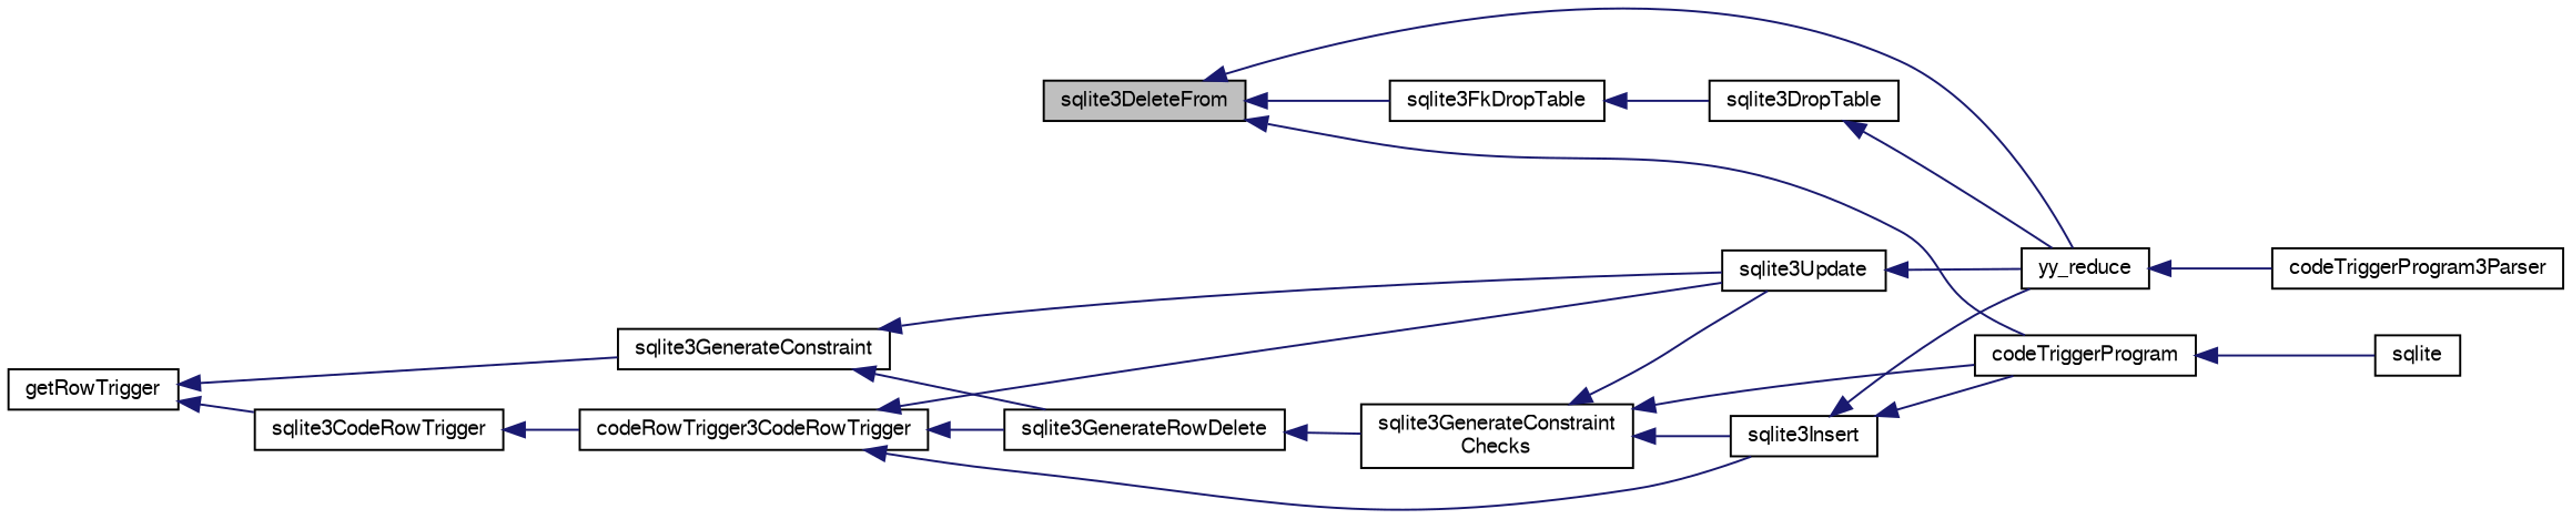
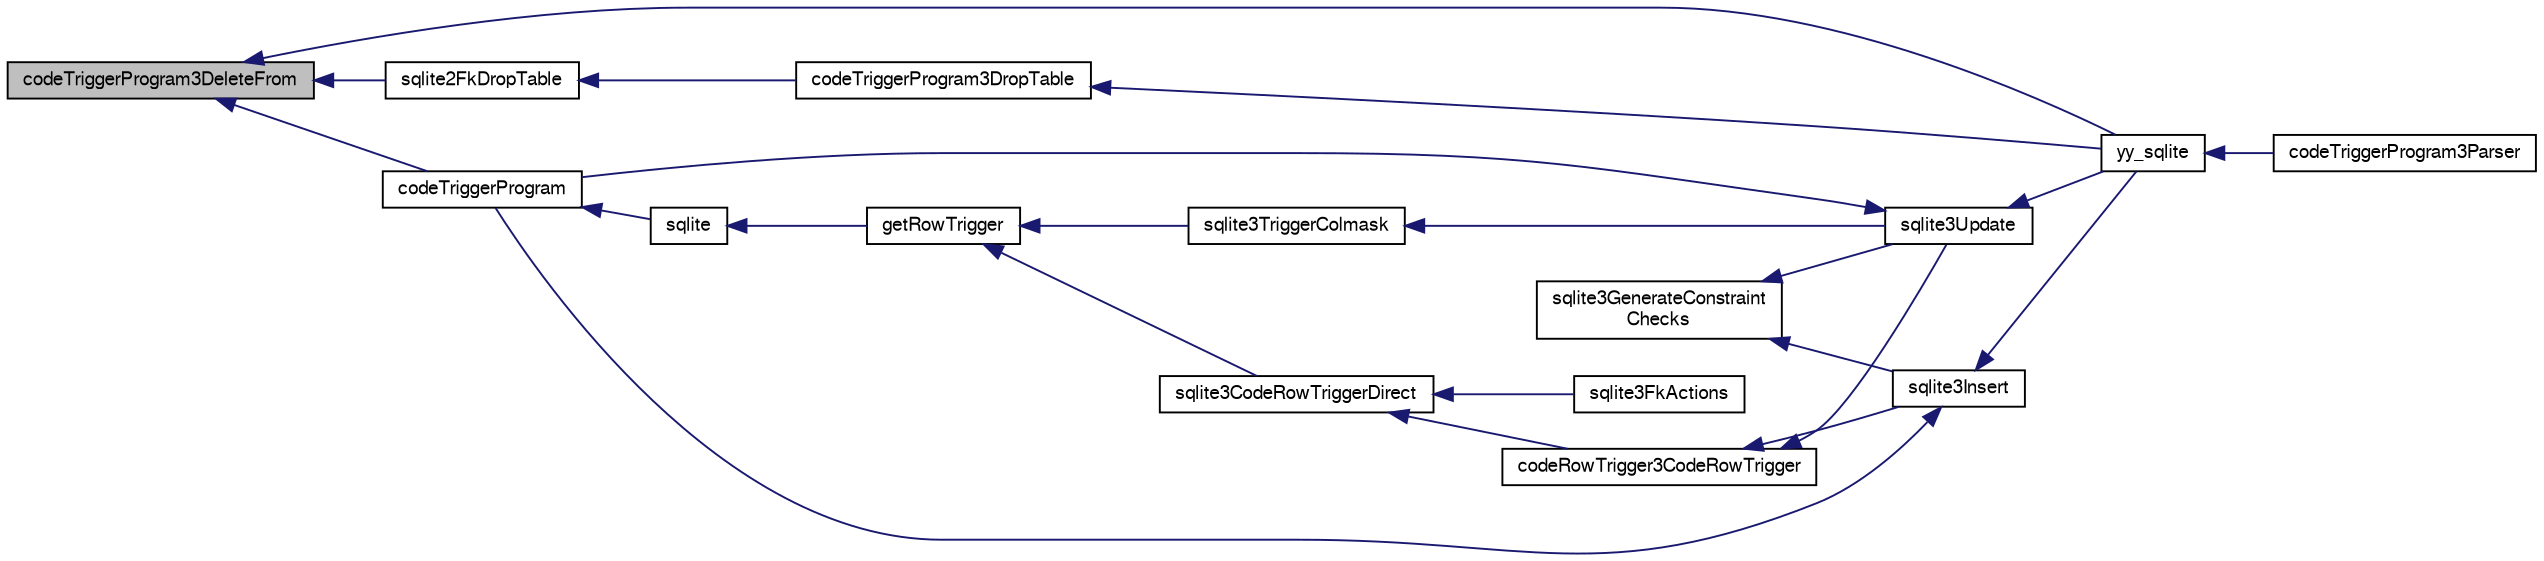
  digraph {
    rankdir=LR
    node [color=black fillcolor=white fontname=FreeSans fontsize=10 shape=record style=filled]
    edge [color=midnightblue dir=back fontname=FreeSans fontsize=10 labelfontname=FreeSans labelfontsize=10 style=solid]
-   n1 [fillcolor=grey75 fontcolor=black height=0.2 label=sqlite3DeleteFrom width=0.4]
-   n2 [height=0.2 label=sqlite3FkDropTable width=0.4]
-   n3 [height=0.2 label=yy_reduce width=0.4]
+   n1 [fillcolor=grey75 fontcolor=black height=0.2 label=codeTriggerProgram3DeleteFrom width=0.4]
+   n2 [height=0.2 label=sqlite2FkDropTable width=0.4]
+   n3 [height=0.2 label=yy_sqlite width=0.4]
    n4 [height=0.2 label=codeTriggerProgram width=0.4]
-   n5 [height=0.2 label=sqlite3DropTable width=0.4]
+   n5 [height=0.2 label=codeTriggerProgram3DropTable width=0.4]
    n6 [height=0.2 label=codeTriggerProgram3Parser width=0.4]
    n7 [height=0.2 label=sqlite width=0.4]
    n8 [height=0.2 label=getRowTrigger width=0.4]
-   n9 [height=0.2 label=sqlite3CodeRowTrigger width=0.4]
-   n10 [height=0.2 label=sqlite3GenerateConstraint width=0.4]
+   n9 [height=0.2 label=sqlite3CodeRowTriggerDirect width=0.4]
+   n10 [height=0.2 label=sqlite3TriggerColmask width=0.4]
+   n11 [height=0.2 label=sqlite3FkActions width=0.4]
    n12 [height=0.2 label=codeRowTrigger3CodeRowTrigger width=0.4]
-   n13 [height=0.2 label=sqlite3GenerateRowDelete width=0.4]
    n14 [height=0.2 label=sqlite3Update width=0.4]
    n15 [height=0.2 label=sqlite3Insert width=0.4]
    n16 [height=0.2 label="sqlite3GenerateConstraint\lChecks" width=0.4]
    n1 -> n2
    n1 -> n3
    n1 -> n4
    n2 -> n5
    n3 -> n6
    n4 -> n7
    n5 -> n3
+   n7 -> n8
    n8 -> n9
    n8 -> n10
+   n9 -> n11
    n9 -> n12
-   n10 -> n13
    n10 -> n14
-   n12 -> n13
    n12 -> n14
    n12 -> n15
-   n13 -> n16
    n14 -> n3
-   n16 -> n4
+   n14 -> n4
    n15 -> n3
    n15 -> n4
    n16 -> n14
    n16 -> n15
  }
